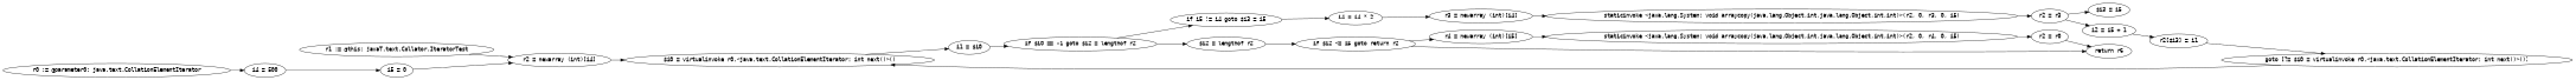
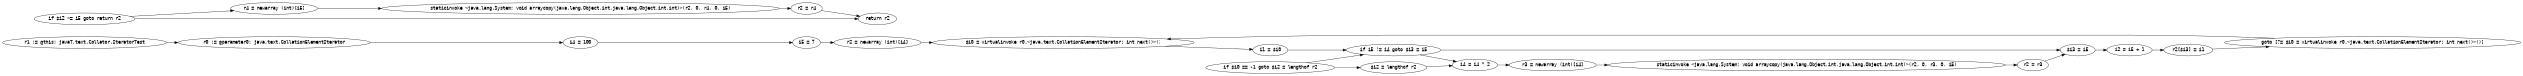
  digraph {
    fontname="DejaVu Sans Mono"
    rankdir=LR
    node [fontname="DejaVu Sans Mono"]
    edge [fontname="DejaVu Sans Mono"]
    "r1 := @this: javaT.text.Collator.IteratorTest"
    "r0 := @parameter0: java.text.CollationElementIterator"
-   "i4 = 100" [label="i4 = 500"]
-   "i5 = 0"
+   "i4 = 100"
+   "i5 = 0" [label="i5 = 7"]
    "r2 = newarray (int)[i4]"
    "$i0 = virtualinvoke r0.<java.text.CollationElementIterator: int next()>()"
    "i1 = $i0"
    "if $i0 == -1 goto $i2 = lengthof r2"
    "if i5 != i4 goto $i3 = i5"
    "$i2 = lengthof r2"
    "i4 = i4 * 2"
    "$i3 = i5"
    "if $i2 <= i5 goto return r2"
    "r3 = newarray (int)[i4]"
    n15 [label="i2 = i5 + 1"]
    "staticinvoke <java.lang.System: void arraycopy(java.lang.Object,int,java.lang.Object,int,int)>(r2, 0, r3, 0, i5)"
    "r2 = r3"
    "r2[$i3] = i1"
    "goto [?= $i0 = virtualinvoke r0.<java.text.CollationElementIterator: int next()>()]"
    "r4 = newarray (int)[i5]"
-   "return r2" [label="return r6"]
+   "return r2"
    "staticinvoke <java.lang.System: void arraycopy(java.lang.Object,int,java.lang.Object,int,int)>(r2, 0, r4, 0, i5)"
-   "r2 = r4" [label="r2 = r0"]
-   "r1 := @this: javaT.text.Collator.IteratorTest" -> "r2 = newarray (int)[i4]"
+   "r2 = r4"
+   "r1 := @this: javaT.text.Collator.IteratorTest" -> "r0 := @parameter0: java.text.CollationElementIterator"
    "r0 := @parameter0: java.text.CollationElementIterator" -> "i4 = 100"
    "i4 = 100" -> "i5 = 0"
    "i5 = 0" -> "r2 = newarray (int)[i4]"
    "r2 = newarray (int)[i4]" -> "$i0 = virtualinvoke r0.<java.text.CollationElementIterator: int next()>()"
    "$i0 = virtualinvoke r0.<java.text.CollationElementIterator: int next()>()" -> "i1 = $i0"
-   "i1 = $i0" -> "if $i0 == -1 goto $i2 = lengthof r2"
+   "i1 = $i0" -> "if i5 != i4 goto $i3 = i5"
    "if $i0 == -1 goto $i2 = lengthof r2" -> "if i5 != i4 goto $i3 = i5"
    "if $i0 == -1 goto $i2 = lengthof r2" -> "$i2 = lengthof r2"
    "if i5 != i4 goto $i3 = i5" -> "i4 = i4 * 2"
-   "$i2 = lengthof r2" -> "if $i2 <= i5 goto return r2"
+   "if i5 != i4 goto $i3 = i5" -> "$i3 = i5"
+   "$i2 = lengthof r2" -> "i4 = i4 * 2"
    "i4 = i4 * 2" -> "r3 = newarray (int)[i4]"
-   "r2 = r3" -> n15
+   "$i3 = i5" -> n15
    "if $i2 <= i5 goto return r2" -> "r4 = newarray (int)[i5]"
    "if $i2 <= i5 goto return r2" -> "return r2"
    "r3 = newarray (int)[i4]" -> "staticinvoke <java.lang.System: void arraycopy(java.lang.Object,int,java.lang.Object,int,int)>(r2, 0, r3, 0, i5)"
    n15 -> "r2[$i3] = i1"
    "staticinvoke <java.lang.System: void arraycopy(java.lang.Object,int,java.lang.Object,int,int)>(r2, 0, r3, 0, i5)" -> "r2 = r3"
    "r2 = r3" -> "$i3 = i5"
    "r2[$i3] = i1" -> "goto [?= $i0 = virtualinvoke r0.<java.text.CollationElementIterator: int next()>()]"
    "goto [?= $i0 = virtualinvoke r0.<java.text.CollationElementIterator: int next()>()]" -> "$i0 = virtualinvoke r0.<java.text.CollationElementIterator: int next()>()"
    "r4 = newarray (int)[i5]" -> "staticinvoke <java.lang.System: void arraycopy(java.lang.Object,int,java.lang.Object,int,int)>(r2, 0, r4, 0, i5)"
    "staticinvoke <java.lang.System: void arraycopy(java.lang.Object,int,java.lang.Object,int,int)>(r2, 0, r4, 0, i5)" -> "r2 = r4"
    "r2 = r4" -> "return r2"
  }
